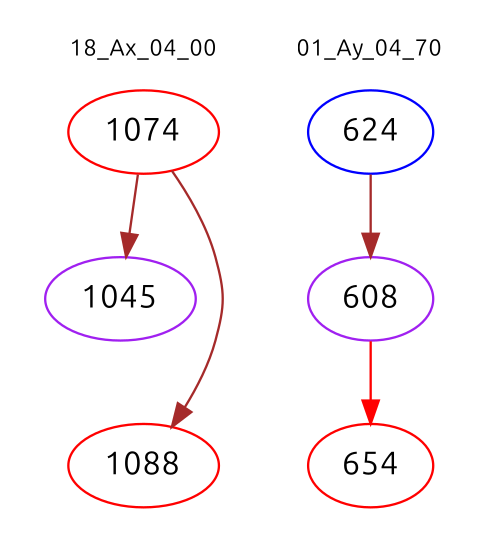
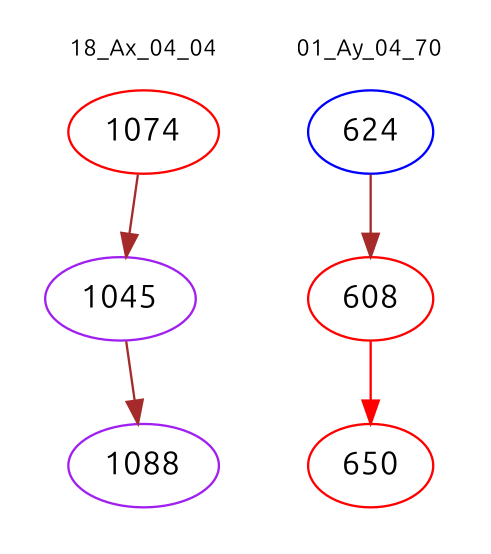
  digraph {
    fontname=Ubuntu
    node [color=red fontname=Ubuntu]
    edge [color=brown fontname=Ubuntu]
    n1 [label=1074]
    n2 [color=purple label=1045]
-   n3 [label=1088]
+   n3 [color=purple label=1088]
    n4 [color=blue label=624]
-   n5 [color=purple label=608]
-   n6 [label=654]
+   n5 [label=608]
+   n6 [label=650]
    subgraph cluster_1 {
      color=white
      fontsize=10
-     label="18_Ax_04_00"
+     label="18_Ax_04_04"
      n1
      n2
      n3
    }
    subgraph cluster_2 {
      color=white
      fontsize=10
      label="01_Ay_04_70"
      n4
      n5
      n6
    }
    n1 -> n2
-   n1 -> n3
+   n2 -> n3
    n4 -> n5
    n5 -> n6 [color=red]
  }
